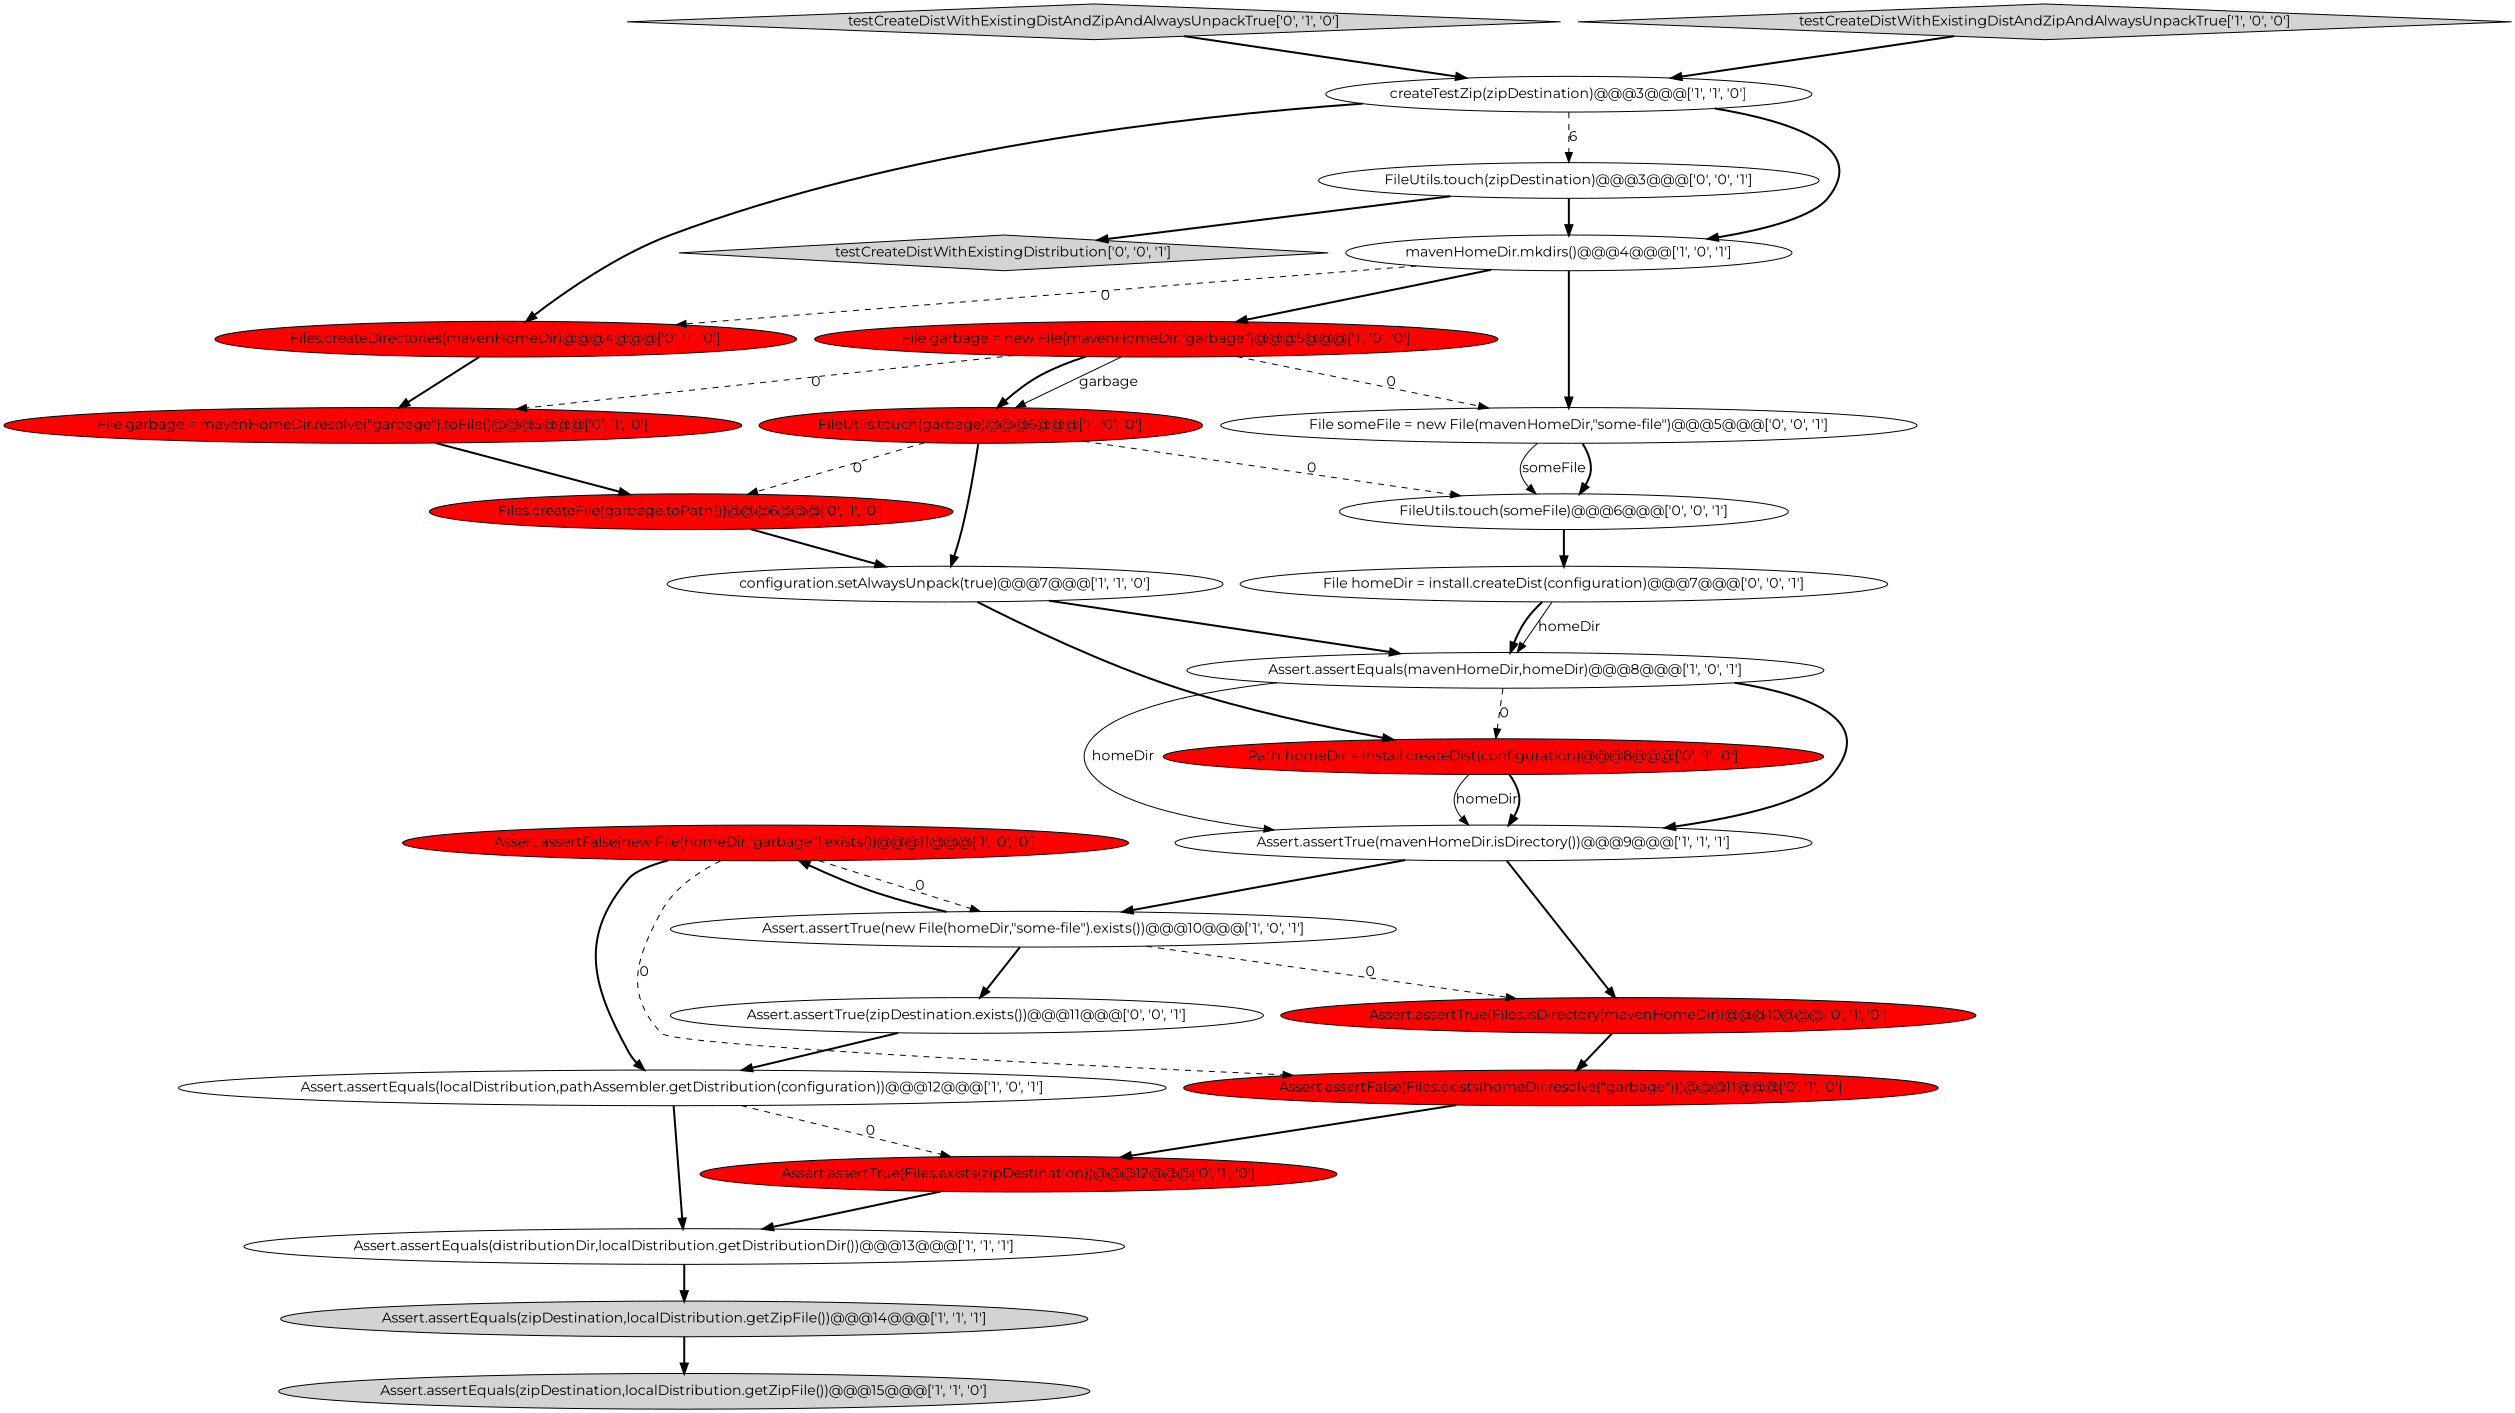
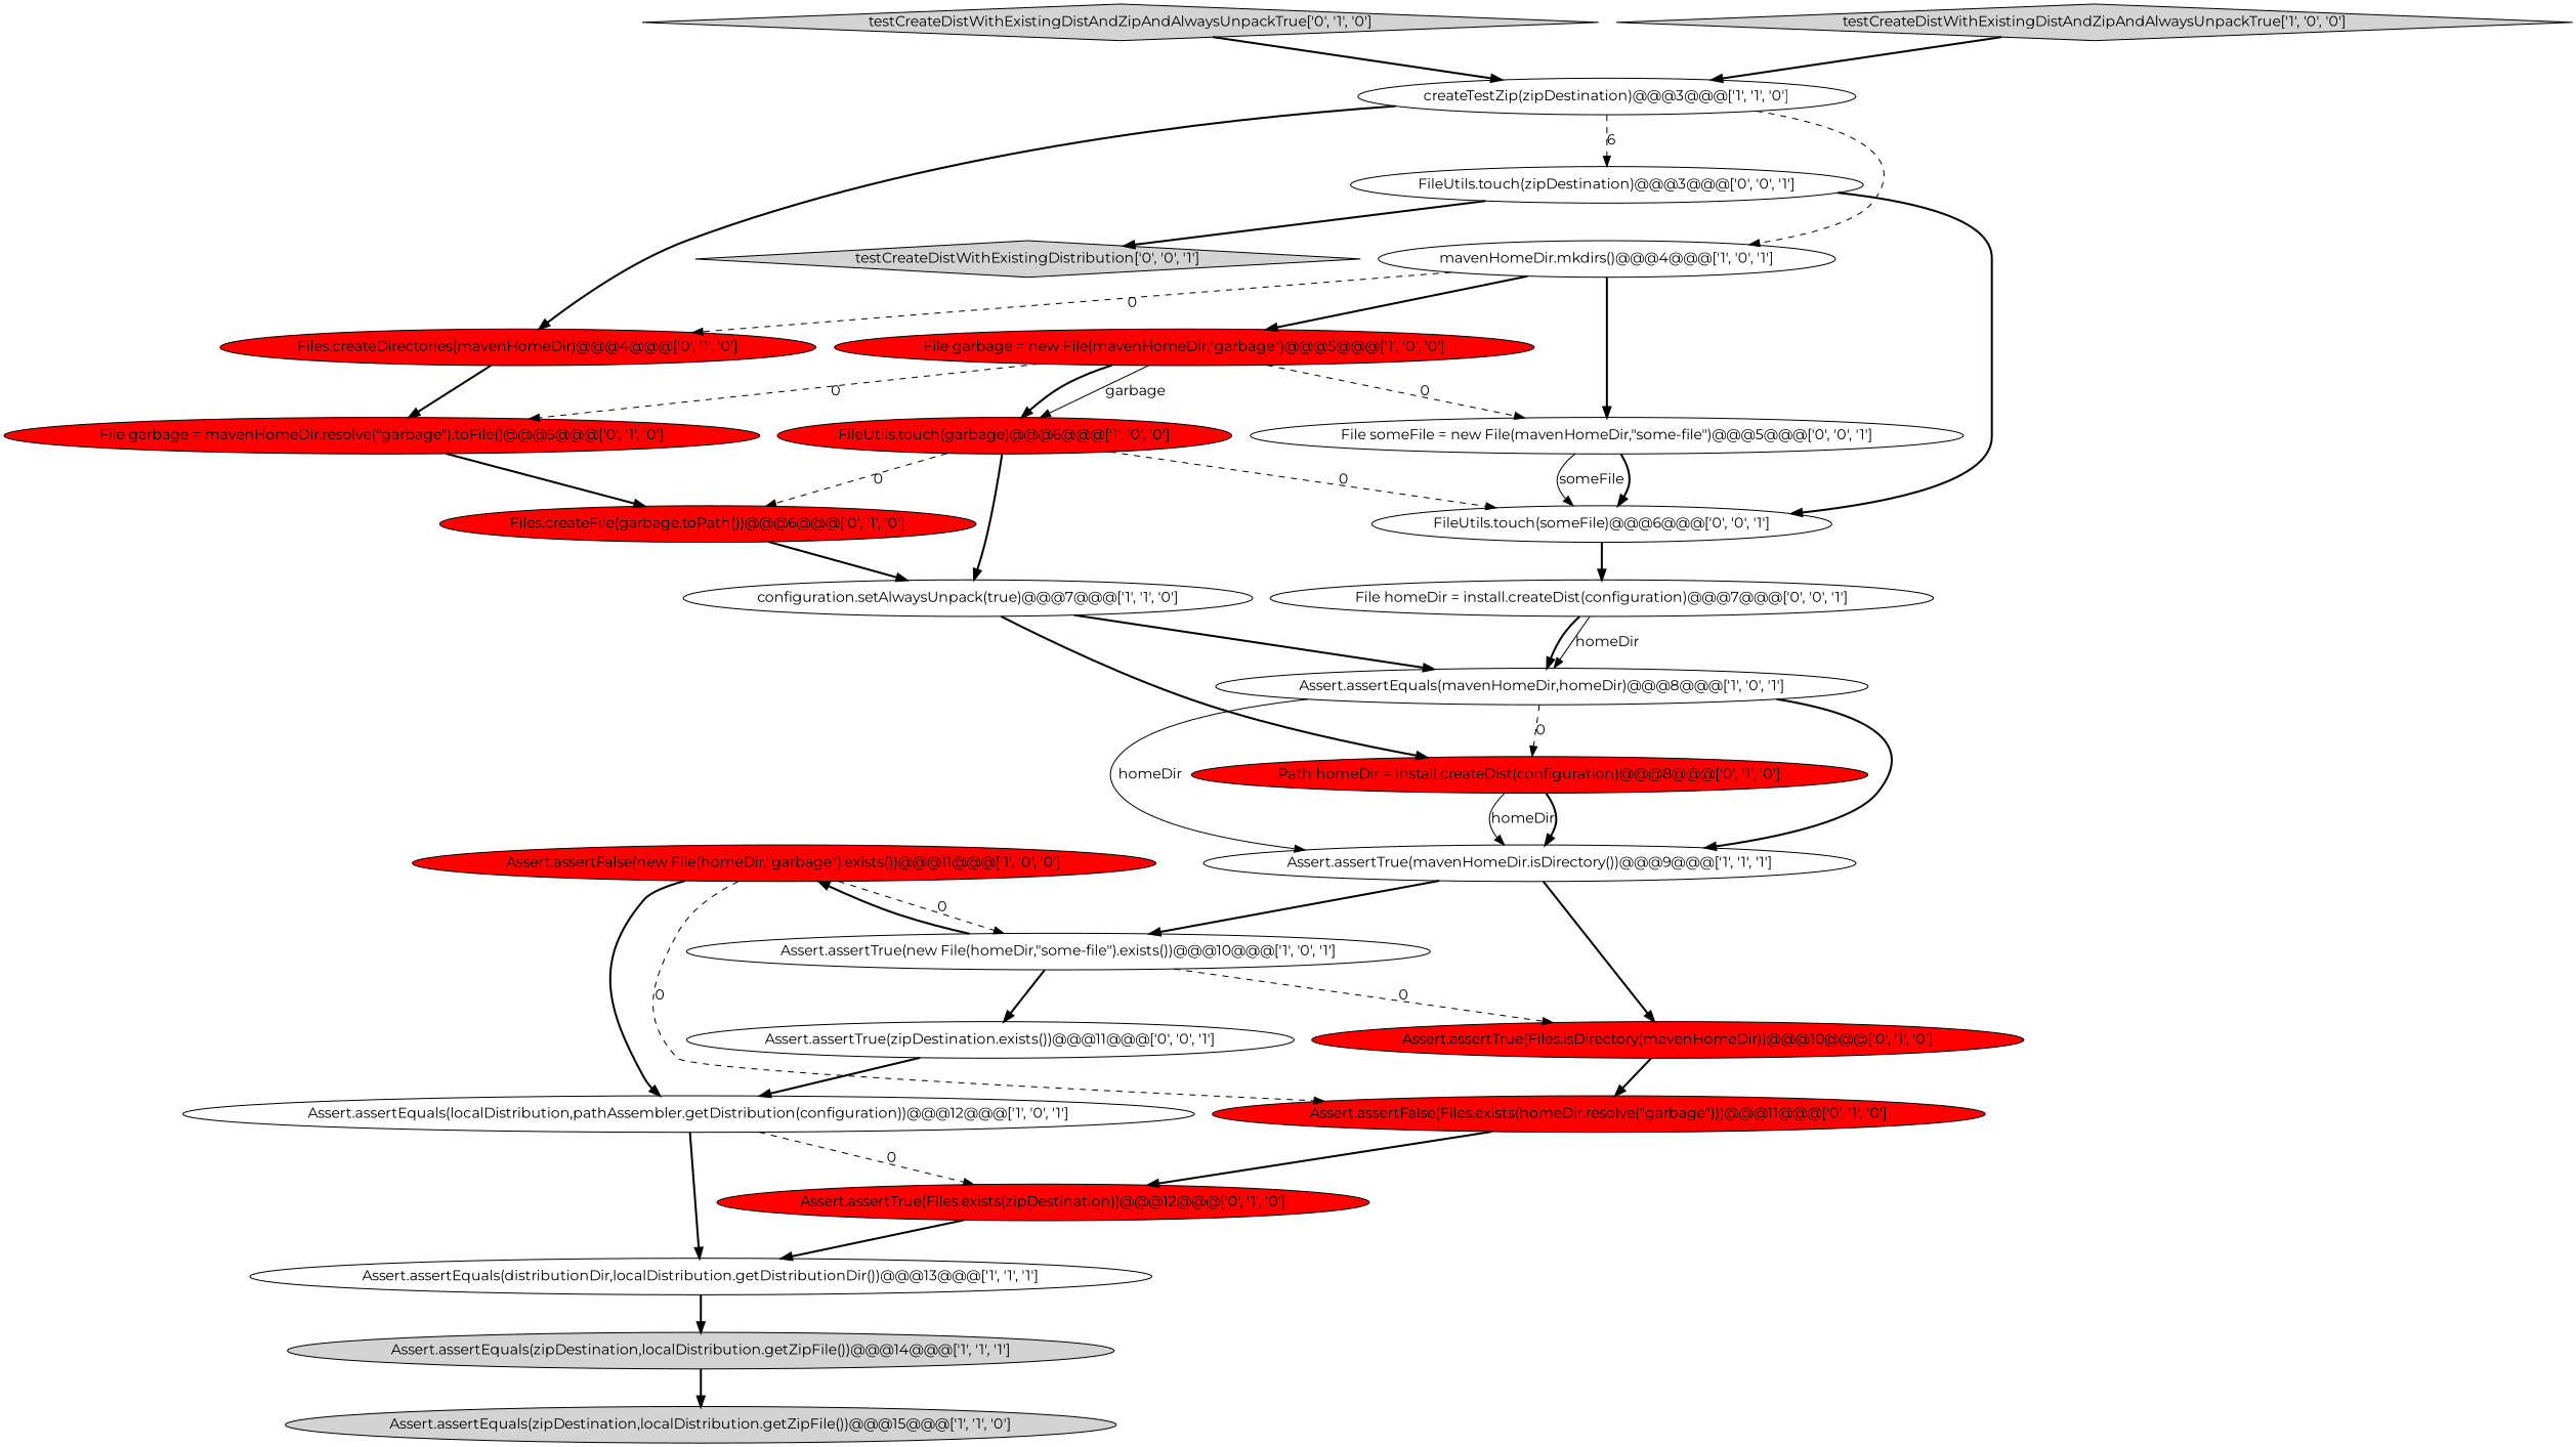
  digraph {
    fontname=Montserrat
    node [fillcolor=white fontname=Montserrat shape=ellipse style=filled]
    edge [fontname=Montserrat style=bold]
    n1 [fillcolor=lightgray label="Assert.assertEquals(zipDestination,localDistribution.getZipFile())@@@15@@@['1', '1', '0']"]
    n2 [fillcolor=red label="Assert.assertFalse(new File(homeDir,\"garbage\").exists())@@@11@@@['1', '0', '0']"]
    n3 [label="Assert.assertEquals(localDistribution,pathAssembler.getDistribution(configuration))@@@12@@@['1', '0', '1']"]
    n4 [label="Assert.assertTrue(new File(homeDir,\"some-file\").exists())@@@10@@@['1', '0', '1']"]
    n5 [fillcolor=red label="Assert.assertFalse(Files.exists(homeDir.resolve(\"garbage\")))@@@11@@@['0', '1', '0']"]
    n6 [fillcolor=red label="Assert.assertTrue(Files.exists(zipDestination))@@@12@@@['0', '1', '0']"]
    n7 [label="Assert.assertEquals(distributionDir,localDistribution.getDistributionDir())@@@13@@@['1', '1', '1']"]
    n8 [fillcolor=red label="Assert.assertTrue(Files.isDirectory(mavenHomeDir))@@@10@@@['0', '1', '0']"]
    n9 [label="Assert.assertTrue(zipDestination.exists())@@@11@@@['0', '0', '1']"]
    n10 [fillcolor=red label="Files.createDirectories(mavenHomeDir)@@@4@@@['0', '1', '0']"]
    n11 [fillcolor=red label="File garbage = mavenHomeDir.resolve(\"garbage\").toFile()@@@5@@@['0', '1', '0']"]
    n12 [fillcolor=red label="Files.createFile(garbage.toPath())@@@6@@@['0', '1', '0']"]
    n13 [label="File someFile = new File(mavenHomeDir,\"some-file\")@@@5@@@['0', '0', '1']"]
    n14 [label="FileUtils.touch(someFile)@@@6@@@['0', '0', '1']"]
    n15 [label="File homeDir = install.createDist(configuration)@@@7@@@['0', '0', '1']"]
    n16 [label="Assert.assertEquals(mavenHomeDir,homeDir)@@@8@@@['1', '0', '1']"]
    n17 [label="Assert.assertTrue(mavenHomeDir.isDirectory())@@@9@@@['1', '1', '1']"]
    n18 [fillcolor=red label="Path homeDir = install.createDist(configuration)@@@8@@@['0', '1', '0']"]
    n19 [label="configuration.setAlwaysUnpack(true)@@@7@@@['1', '1', '0']"]
    n20 [fillcolor=lightgray label="testCreateDistWithExistingDistAndZipAndAlwaysUnpackTrue['0', '1', '0']" shape=diamond]
    n21 [label="createTestZip(zipDestination)@@@3@@@['1', '1', '0']"]
    n22 [label="FileUtils.touch(zipDestination)@@@3@@@['0', '0', '1']"]
    n23 [label="mavenHomeDir.mkdirs()@@@4@@@['1', '0', '1']"]
    n24 [fillcolor=lightgray label="Assert.assertEquals(zipDestination,localDistribution.getZipFile())@@@14@@@['1', '1', '1']"]
    n25 [fillcolor=red label="File garbage = new File(mavenHomeDir,\"garbage\")@@@5@@@['1', '0', '0']"]
    n26 [fillcolor=red label="FileUtils.touch(garbage)@@@6@@@['1', '0', '0']"]
    n27 [fillcolor=lightgray label="testCreateDistWithExistingDistribution['0', '0', '1']" shape=diamond]
    n28 [fillcolor=lightgray label="testCreateDistWithExistingDistAndZipAndAlwaysUnpackTrue['1', '0', '0']" shape=diamond]
    n2 -> n3
    n2 -> n4 [label=0 style=dashed]
    n2 -> n5 [label=0 style=dashed]
    n3 -> n6 [label=0 style=dashed]
    n3 -> n7
    n4 -> n2
    n4 -> n8 [label=0 style=dashed]
    n4 -> n9
    n5 -> n6
    n6 -> n7
    n7 -> n24
    n8 -> n5
    n9 -> n3
    n10 -> n11
    n11 -> n12
    n12 -> n19
    n13 -> n14
    n13 -> n14 [label=someFile style=solid]
    n14 -> n15
    n15 -> n16 [label=homeDir style=solid]
    n15 -> n16
    n16 -> n17 [label=homeDir style=solid]
    n16 -> n17
    n16 -> n18 [label=0 style=dashed]
    n17 -> n4
    n17 -> n8
    n18 -> n17 [label=homeDir style=solid]
    n18 -> n17
    n19 -> n16
    n19 -> n18
    n20 -> n21
    n21 -> n10
    n21 -> n22 [label=6 style=dashed]
-   n21 -> n23
-   n22 -> n23
+   n21 -> n23 [style=dashed]
+   n22 -> n14
    n22 -> n27
    n23 -> n10 [label=0 style=dashed]
    n23 -> n13
    n23 -> n25
    n24 -> n1
    n25 -> n11 [label=0 style=dashed]
    n25 -> n13 [label=0 style=dashed]
    n25 -> n26
    n25 -> n26 [label=garbage style=solid]
    n26 -> n12 [label=0 style=dashed]
    n26 -> n14 [label=0 style=dashed]
    n26 -> n19
    n28 -> n21
  }
